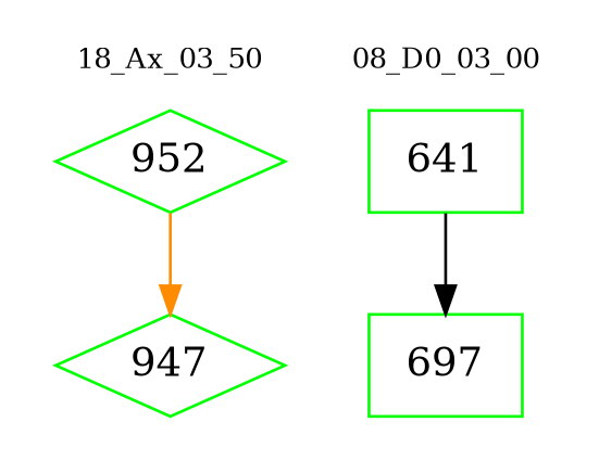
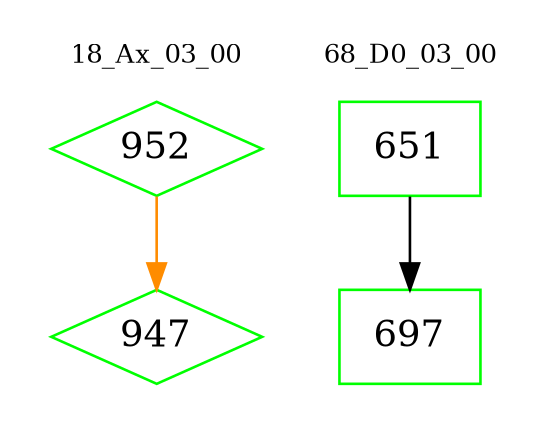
  digraph {
    node [color=green shape=diamond]
    n1 [label=952]
    n2 [label=947]
-   n3 [label=641 shape=box]
+   n3 [label=651 shape=box]
    n4 [label=697 shape=box]
    subgraph cluster_1 {
      color=white
      fontsize=10
-     label="18_Ax_03_50"
+     label="18_Ax_03_00"
      n1
      n2
    }
    subgraph cluster_2 {
      color=white
      fontsize=10
-     label="08_D0_03_00"
+     label="68_D0_03_00"
      n3
      n4
    }
    n1 -> n2 [color=darkorange]
    n3 -> n4 [color=black]
  }
